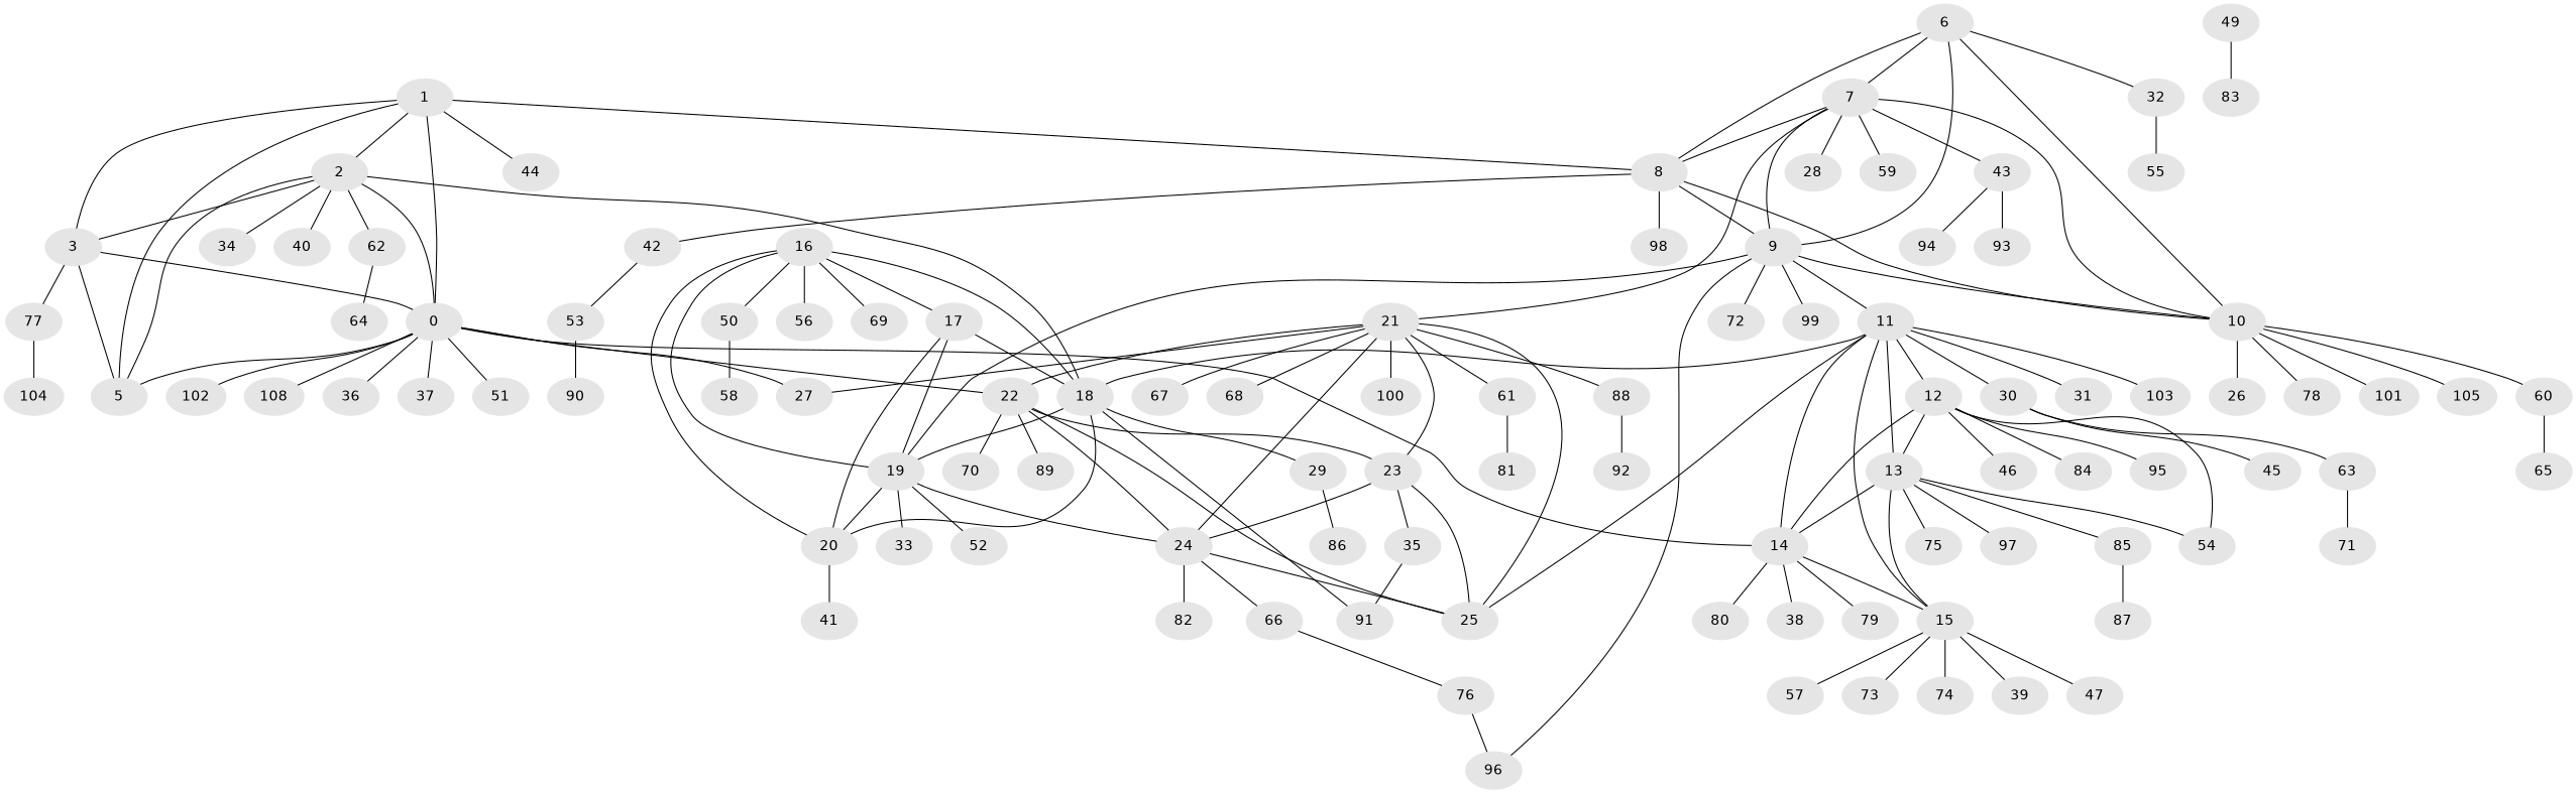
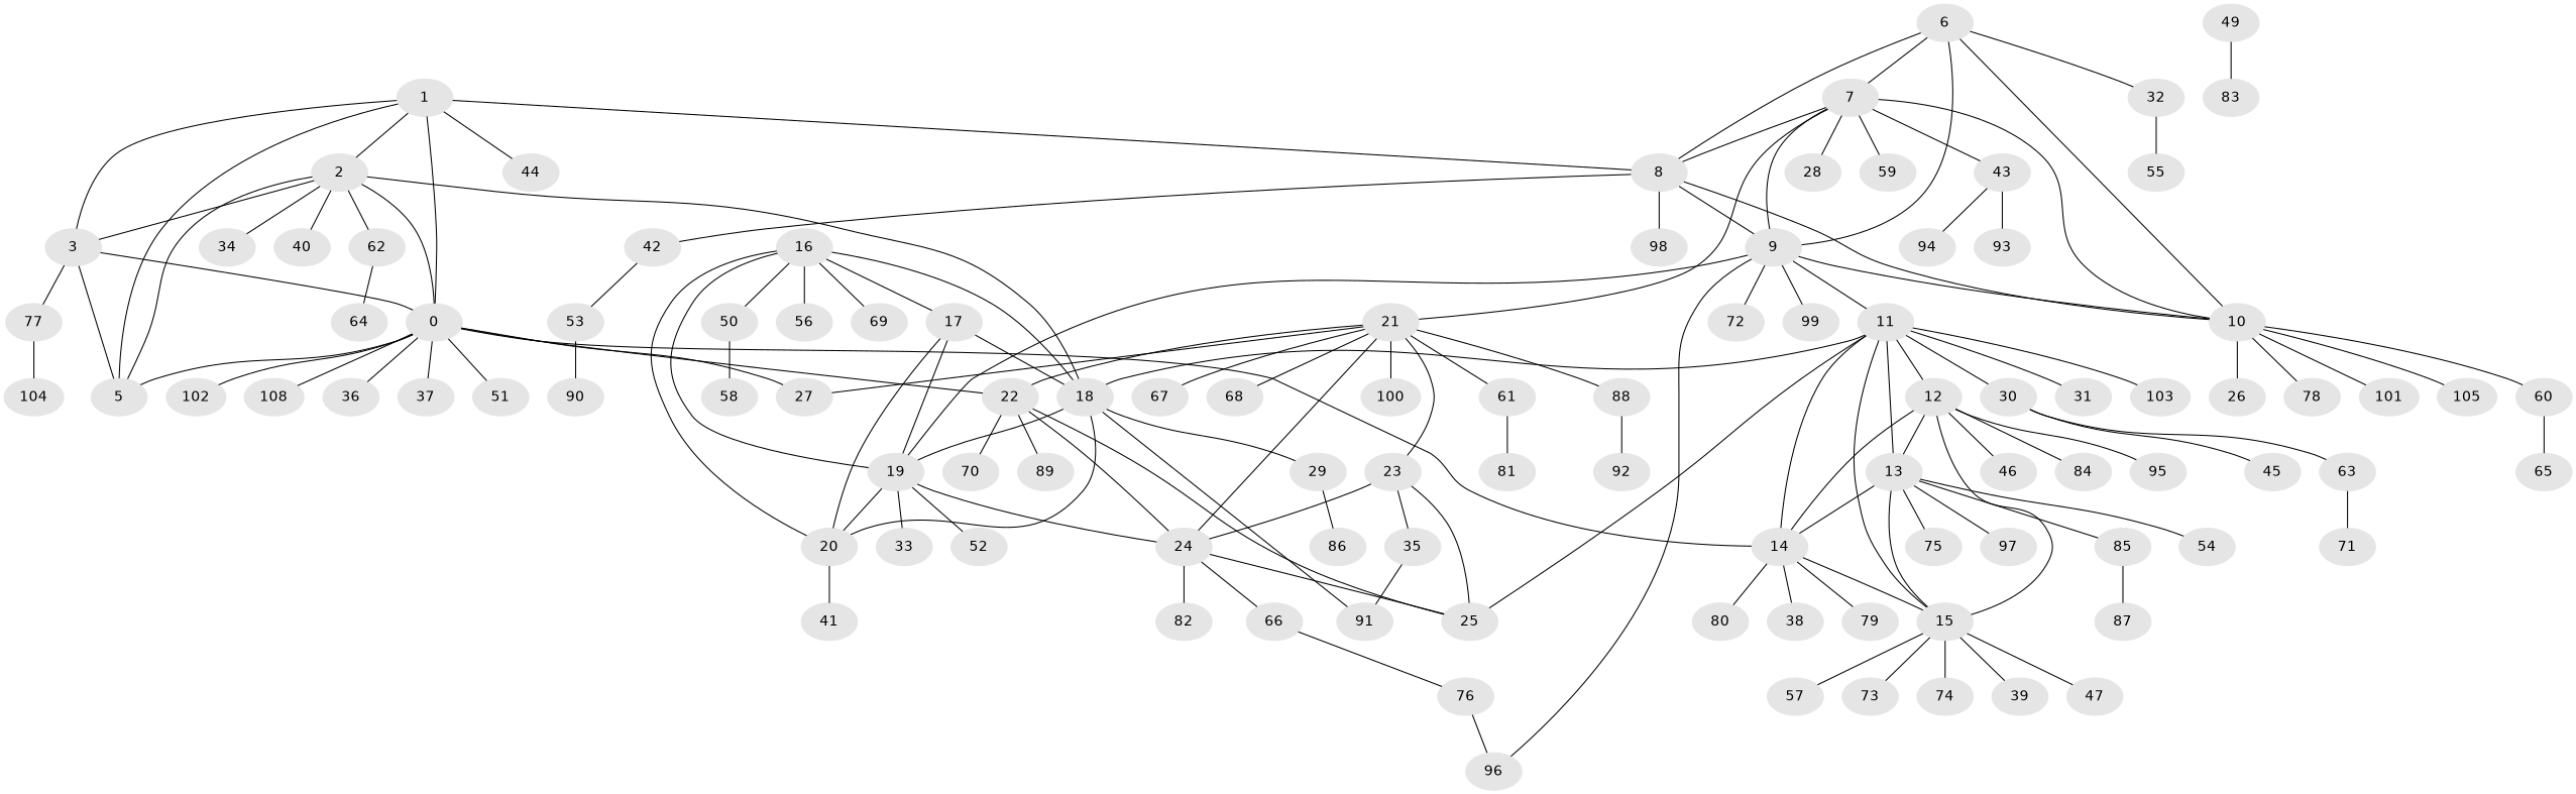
  graph {
    fontname="DejaVu Sans"
    node [color=gray90 fontname="DejaVu Sans" style=filled]
    edge [fontname="DejaVu Sans"]
    1
    2
    3
    n4 [label=0]
    5
    8
    44
    18
    34
    40
    62
    77
    14
    22
    27
    36
    37
    51
    102
    n20 [label=108]
    9
    10
    42
    98
    19
    20
    29
    91
    64
    104
    15
    38
    79
    80
    25
    24
    23
    70
    89
    6
    7
    32
    21
    28
    43
    59
    11
    72
    96
    99
    26
    60
    78
    101
    105
    55
    61
    67
    68
    88
    100
    93
    94
    53
    12
    13
    30
    31
    103
    33
    52
    65
    46
    84
    95
    54
    75
    85
    97
    39
    47
    57
    73
    74
    45
    63
    87
    16
    17
    50
    56
    69
    41
    58
    86
    66
    82
    35
    81
    92
    76
    71
    90
    49
    83
    1 -- 2
    1 -- 3
    1 -- n4
    1 -- 5
    1 -- 8
    1 -- 44
    2 -- 3
    2 -- n4
    2 -- 5
    2 -- 18
    2 -- 34
    2 -- 40
    2 -- 62
    3 -- n4
    3 -- 5
    3 -- 77
    n4 -- 5
    n4 -- 14
    n4 -- 22
    n4 -- 27
    n4 -- 36
    n4 -- 37
    n4 -- 51
    n4 -- 102
    n4 -- n20
    8 -- 9
    8 -- 10
    8 -- 42
    8 -- 98
    18 -- 19
    18 -- 20
    18 -- 29
    18 -- 91
    62 -- 64
    77 -- 104
    14 -- 15
    14 -- 38
    14 -- 79
    14 -- 80
    22 -- 25
    22 -- 24
-   22 -- 23
    22 -- 70
    22 -- 89
    9 -- 10
    9 -- 19
    9 -- 11
    9 -- 72
    9 -- 96
    9 -- 99
    10 -- 26
    10 -- 60
    10 -- 78
    10 -- 101
    10 -- 105
    42 -- 53
    19 -- 20
    19 -- 24
    19 -- 33
    19 -- 52
    20 -- 41
    29 -- 86
    15 -- 39
    15 -- 47
    15 -- 57
    15 -- 73
    15 -- 74
    24 -- 25
    24 -- 66
    24 -- 82
    23 -- 25
    23 -- 24
    23 -- 35
    6 -- 8
    6 -- 9
    6 -- 10
    6 -- 7
    6 -- 32
    7 -- 8
    7 -- 9
    7 -- 10
    7 -- 21
    7 -- 28
    7 -- 43
    7 -- 59
    32 -- 55
    21 -- 22
    21 -- 27
-   21 -- 25
    21 -- 24
    21 -- 23
    21 -- 61
    21 -- 67
    21 -- 68
    21 -- 88
    21 -- 100
    43 -- 93
    43 -- 94
    11 -- 18
    11 -- 14
    11 -- 15
    11 -- 25
    11 -- 12
    11 -- 13
    11 -- 30
    11 -- 31
    11 -- 103
    60 -- 65
    61 -- 81
    88 -- 92
    53 -- 90
    12 -- 14
-   12 -- 54
+   12 -- 15
    12 -- 13
    12 -- 46
    12 -- 84
    12 -- 95
    13 -- 14
    13 -- 15
    13 -- 54
    13 -- 75
    13 -- 85
    13 -- 97
    30 -- 45
    30 -- 63
    85 -- 87
    63 -- 71
    16 -- 18
    16 -- 19
    16 -- 20
    16 -- 17
    16 -- 50
    16 -- 56
    16 -- 69
    17 -- 18
    17 -- 19
    17 -- 20
    50 -- 58
    66 -- 76
    35 -- 91
    76 -- 96
    49 -- 83
  }
